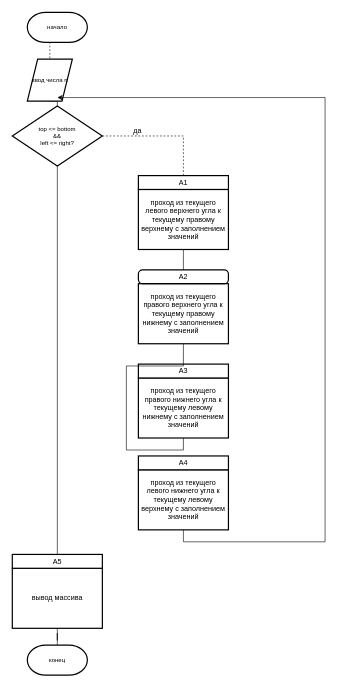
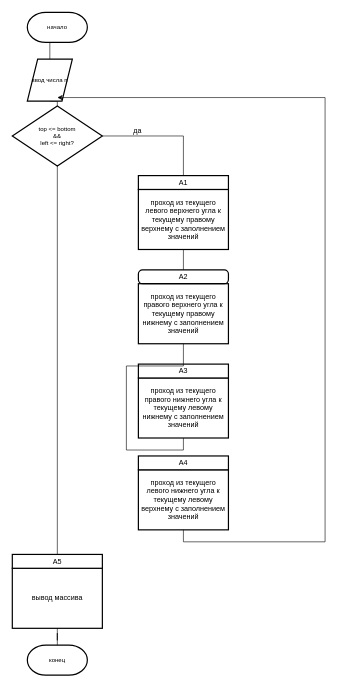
  <mxCell id="0" />
  <mxCell id="1" parent="0" />
- <mxCell id="2" style="edgeStyle=orthogonalEdgeStyle;rounded=0;orthogonalLoop=1;jettySize=auto;html=1;exitX=0.5;exitY=1;exitDx=0;exitDy=0;exitPerimeter=0;entryX=0.5;entryY=0;entryDx=0;entryDy=0;endArrow=none;endFill=0;dashed=1;" edge="1" parent="1" source="3" target="6"><mxGeometry relative="1" as="geometry" /></mxCell>
+ <mxCell id="2" style="edgeStyle=orthogonalEdgeStyle;rounded=0;orthogonalLoop=1;jettySize=auto;html=1;exitX=0.5;exitY=1;exitDx=0;exitDy=0;exitPerimeter=0;entryX=0.5;entryY=0;entryDx=0;entryDy=0;endArrow=none;endFill=0;" edge="1" parent="1" source="3" target="6"><mxGeometry relative="1" as="geometry" /></mxCell>
  <mxCell id="3" value="начало" style="strokeWidth=2;html=1;shape=mxgraph.flowchart.terminator;whiteSpace=wrap;fontSize=10;" vertex="1" parent="1"><mxGeometry x="45" y="20" width="100" height="50" as="geometry" /></mxCell>
  <mxCell id="4" value="конец" style="strokeWidth=2;html=1;shape=mxgraph.flowchart.terminator;whiteSpace=wrap;fontSize=10;" vertex="1" parent="1"><mxGeometry x="45" y="1074" width="100" height="50" as="geometry" /></mxCell>
  <mxCell id="5" style="edgeStyle=orthogonalEdgeStyle;rounded=0;orthogonalLoop=1;jettySize=auto;html=1;exitX=0.5;exitY=1;exitDx=0;exitDy=0;entryX=0.5;entryY=0;entryDx=0;entryDy=0;entryPerimeter=0;endArrow=none;endFill=0;" edge="1" parent="1" source="6" target="9"><mxGeometry relative="1" as="geometry" /></mxCell>
  <mxCell id="6" value="ввод числа n" style="shape=parallelogram;html=1;strokeWidth=2;perimeter=parallelogramPerimeter;whiteSpace=wrap;rounded=0;arcSize=12;size=0.23;fontSize=10;" vertex="1" parent="1"><mxGeometry x="45" y="98" width="75" height="70" as="geometry" /></mxCell>
- <mxCell id="7" style="edgeStyle=orthogonalEdgeStyle;rounded=0;orthogonalLoop=1;jettySize=auto;html=1;exitX=1;exitY=0.5;exitDx=0;exitDy=0;exitPerimeter=0;entryX=0.5;entryY=0;entryDx=0;entryDy=0;endArrow=none;endFill=0;dashed=1;" edge="1" parent="1" source="9" target="12"><mxGeometry relative="1" as="geometry" /></mxCell>
+ <mxCell id="7" style="edgeStyle=orthogonalEdgeStyle;rounded=0;orthogonalLoop=1;jettySize=auto;html=1;exitX=1;exitY=0.5;exitDx=0;exitDy=0;exitPerimeter=0;entryX=0.5;entryY=0;entryDx=0;entryDy=0;endArrow=none;endFill=0;" edge="1" parent="1" source="9" target="12"><mxGeometry relative="1" as="geometry" /></mxCell>
  <mxCell id="8" style="edgeStyle=orthogonalEdgeStyle;rounded=0;orthogonalLoop=1;jettySize=auto;html=1;entryX=0.5;entryY=0;entryDx=0;entryDy=0;endArrow=none;endFill=0;" edge="1" parent="1" source="9" target="24"><mxGeometry relative="1" as="geometry" /></mxCell>
  <mxCell id="9" value="top &amp;lt;= bottom&lt;br&gt;&amp;amp;&amp;amp;&lt;br&gt;left &amp;lt;= right?" style="strokeWidth=2;html=1;shape=mxgraph.flowchart.decision;whiteSpace=wrap;fontSize=10;" vertex="1" parent="1"><mxGeometry x="20" y="176" width="150" height="100" as="geometry" /></mxCell>
  <mxCell id="10" value="" style="group" vertex="1" connectable="0" parent="1"><mxGeometry x="230" y="292" width="150" height="100" as="geometry" /></mxCell>
  <mxCell id="11" value="проход из текущего левого верхнего угла к текущему правому верхнему с заполнением значений" style="rounded=0;whiteSpace=wrap;html=1;absoluteArcSize=1;arcSize=14;strokeWidth=2;" vertex="1" parent="10"><mxGeometry y="23.077" width="150" height="100" as="geometry" /></mxCell>
  <mxCell id="12" value="A1" style="rounded=0;whiteSpace=wrap;html=1;absoluteArcSize=1;arcSize=14;strokeWidth=2;" vertex="1" parent="10"><mxGeometry width="150" height="23.077" as="geometry" /></mxCell>
  <mxCell id="13" value="" style="group" vertex="1" connectable="0" parent="1"><mxGeometry x="230" y="449" width="150" height="100" as="geometry" /></mxCell>
  <mxCell id="14" value="проход из текущего правого верхнего угла к текущему правому нижнему с заполнением значений" style="rounded=0;whiteSpace=wrap;html=1;absoluteArcSize=1;arcSize=14;strokeWidth=2;" vertex="1" parent="13"><mxGeometry y="23.077" width="150" height="100" as="geometry" /></mxCell>
  <mxCell id="15" value="A2" style="whiteSpace=wrap;html=1;absoluteArcSize=1;arcSize=14;strokeWidth=2;rounded=1;" vertex="1" parent="13"><mxGeometry width="150" height="23.077" as="geometry" /></mxCell>
  <mxCell id="16" value="" style="group" vertex="1" connectable="0" parent="1"><mxGeometry x="230" y="606" width="150" height="100" as="geometry" /></mxCell>
  <mxCell id="17" value="проход из текущего правого нижнего угла к текущему левому нижнему с заполнением значений" style="rounded=0;whiteSpace=wrap;html=1;absoluteArcSize=1;arcSize=14;strokeWidth=2;" vertex="1" parent="16"><mxGeometry y="23.077" width="150" height="100" as="geometry" /></mxCell>
  <mxCell id="18" value="A3" style="rounded=0;whiteSpace=wrap;html=1;absoluteArcSize=1;arcSize=14;strokeWidth=2;" vertex="1" parent="16"><mxGeometry width="150" height="23.077" as="geometry" /></mxCell>
  <mxCell id="19" value="" style="group" vertex="1" connectable="0" parent="1"><mxGeometry x="230" y="759" width="150" height="100" as="geometry" /></mxCell>
  <mxCell id="20" value="проход из текущего левого нижнего угла к текущему левому верхнему с заполнением значений" style="rounded=0;whiteSpace=wrap;html=1;absoluteArcSize=1;arcSize=14;strokeWidth=2;" vertex="1" parent="19"><mxGeometry y="23.077" width="150" height="100" as="geometry" /></mxCell>
  <mxCell id="21" value="A4" style="rounded=0;whiteSpace=wrap;html=1;absoluteArcSize=1;arcSize=14;strokeWidth=2;" vertex="1" parent="19"><mxGeometry width="150" height="23.077" as="geometry" /></mxCell>
  <mxCell id="22" value="" style="group" vertex="1" connectable="0" parent="1"><mxGeometry x="20" y="923" width="150" height="100" as="geometry" /></mxCell>
  <mxCell id="23" value="вывод массива" style="rounded=0;whiteSpace=wrap;html=1;absoluteArcSize=1;arcSize=14;strokeWidth=2;" vertex="1" parent="22"><mxGeometry y="23.077" width="150" height="100" as="geometry" /></mxCell>
  <mxCell id="24" value="А5" style="rounded=0;whiteSpace=wrap;html=1;absoluteArcSize=1;arcSize=14;strokeWidth=2;" vertex="1" parent="22"><mxGeometry width="150" height="23.077" as="geometry" /></mxCell>
  <mxCell id="25" style="edgeStyle=orthogonalEdgeStyle;rounded=0;orthogonalLoop=1;jettySize=auto;html=1;exitX=0.5;exitY=1;exitDx=0;exitDy=0;entryX=0.5;entryY=0;entryDx=0;entryDy=0;endArrow=none;endFill=0;" edge="1" parent="1" source="11" target="15"><mxGeometry relative="1" as="geometry" /></mxCell>
  <mxCell id="26" style="edgeStyle=orthogonalEdgeStyle;rounded=0;orthogonalLoop=1;jettySize=auto;html=1;exitX=0.5;exitY=1;exitDx=0;exitDy=0;entryX=0.5;entryY=0;entryDx=0;entryDy=0;endArrow=none;endFill=0;" edge="1" parent="1" source="14" target="18"><mxGeometry relative="1" as="geometry" /></mxCell>
  <mxCell id="27" style="edgeStyle=orthogonalEdgeStyle;rounded=0;orthogonalLoop=1;jettySize=auto;html=1;exitX=0.5;exitY=1;exitDx=0;exitDy=0;endArrow=none;endFill=0;" edge="1" parent="1" source="17" target="18"><mxGeometry relative="1" as="geometry" /></mxCell>
  <mxCell id="28" style="edgeStyle=orthogonalEdgeStyle;rounded=0;orthogonalLoop=1;jettySize=auto;html=1;exitX=0.5;exitY=1;exitDx=0;exitDy=0;" edge="1" parent="1" source="20"><mxGeometry relative="1" as="geometry"><mxPoint x="95" y="162" as="targetPoint" /><Array as="points"><mxPoint x="305" y="902" /><mxPoint x="541" y="902" /><mxPoint x="541" y="162" /></Array></mxGeometry></mxCell>
  <mxCell id="29" value="" style="edgeStyle=orthogonalEdgeStyle;rounded=0;orthogonalLoop=1;jettySize=auto;html=1;endArrow=none;endFill=0;" edge="1" parent="1" source="23" target="4"><mxGeometry relative="1" as="geometry" /></mxCell>
  <mxCell id="30" value="да" style="text;html=1;strokeColor=none;fillColor=none;align=center;verticalAlign=middle;whiteSpace=wrap;rounded=0;" vertex="1" parent="1"><mxGeometry x="199" y="203" width="60" height="30" as="geometry" /></mxCell>
